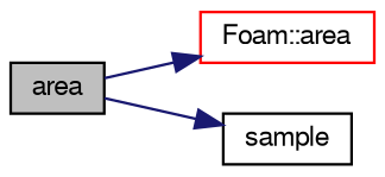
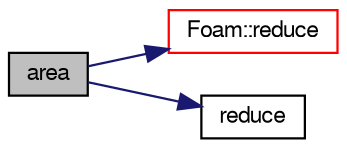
  digraph {
    rankdir=LR
    node [color=black fontname=FreeSans fontsize=10 shape=record]
    edge [color=midnightblue fontname=FreeSans fontsize=10 labelfontname=FreeSans labelfontsize=10 style=solid]
    n1 [fillcolor=grey75 fontcolor=black height=0.2 label=area style=filled width=0.4]
-   n2 [color=red height=0.2 label="Foam::area" width=0.4]
-   n3 [height=0.2 label=sample width=0.4]
+   n2 [color=red height=0.2 label="Foam::reduce" width=0.4]
+   n3 [height=0.2 label=reduce width=0.4]
    n1 -> n2
    n1 -> n3
  }
